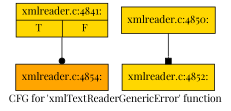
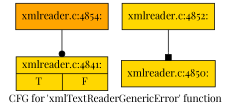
  digraph {
    fontname="Playfair Display"
    label="CFG for 'xmlTextReaderGenericError' function"
    node [fillcolor=gold fontname="Playfair Display" shape=record style=filled]
    edge [fontname="Playfair Display"]
    n1 [label="{xmlreader.c:4841:|{<s0>T|<s1>F}}"]
    n2 [fillcolor=orange label="{xmlreader.c:4854:}"]
    n3 [label="{xmlreader.c:4850:}"]
    n4 [label="{xmlreader.c:4852:}"]
-   n1 -> n2 [arrowhead=dot]
-   n3 -> n4 [arrowhead=box]
+   n2 -> n1 [arrowhead=dot]
+   n4 -> n3 [arrowhead=box]
  }
